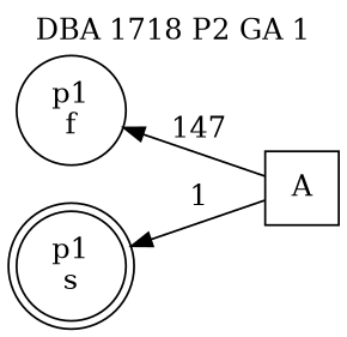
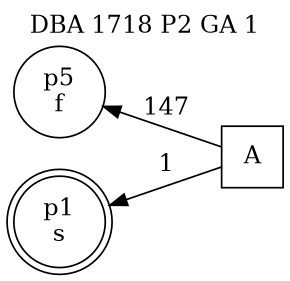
  digraph {
    label=" DBA 1718 P2 GA 1 "
    labelloc=tl
    rankdir=RL
    n1 [label=A shape=square]
-   n2 [label="p1\nf" shape=circle]
+   n2 [label="p5\nf" shape=circle]
    n3 [label="p1\ns" shape=doublecircle]
    n1 -> n2 [label=147]
    n1 -> n3 [label=1]
  }
